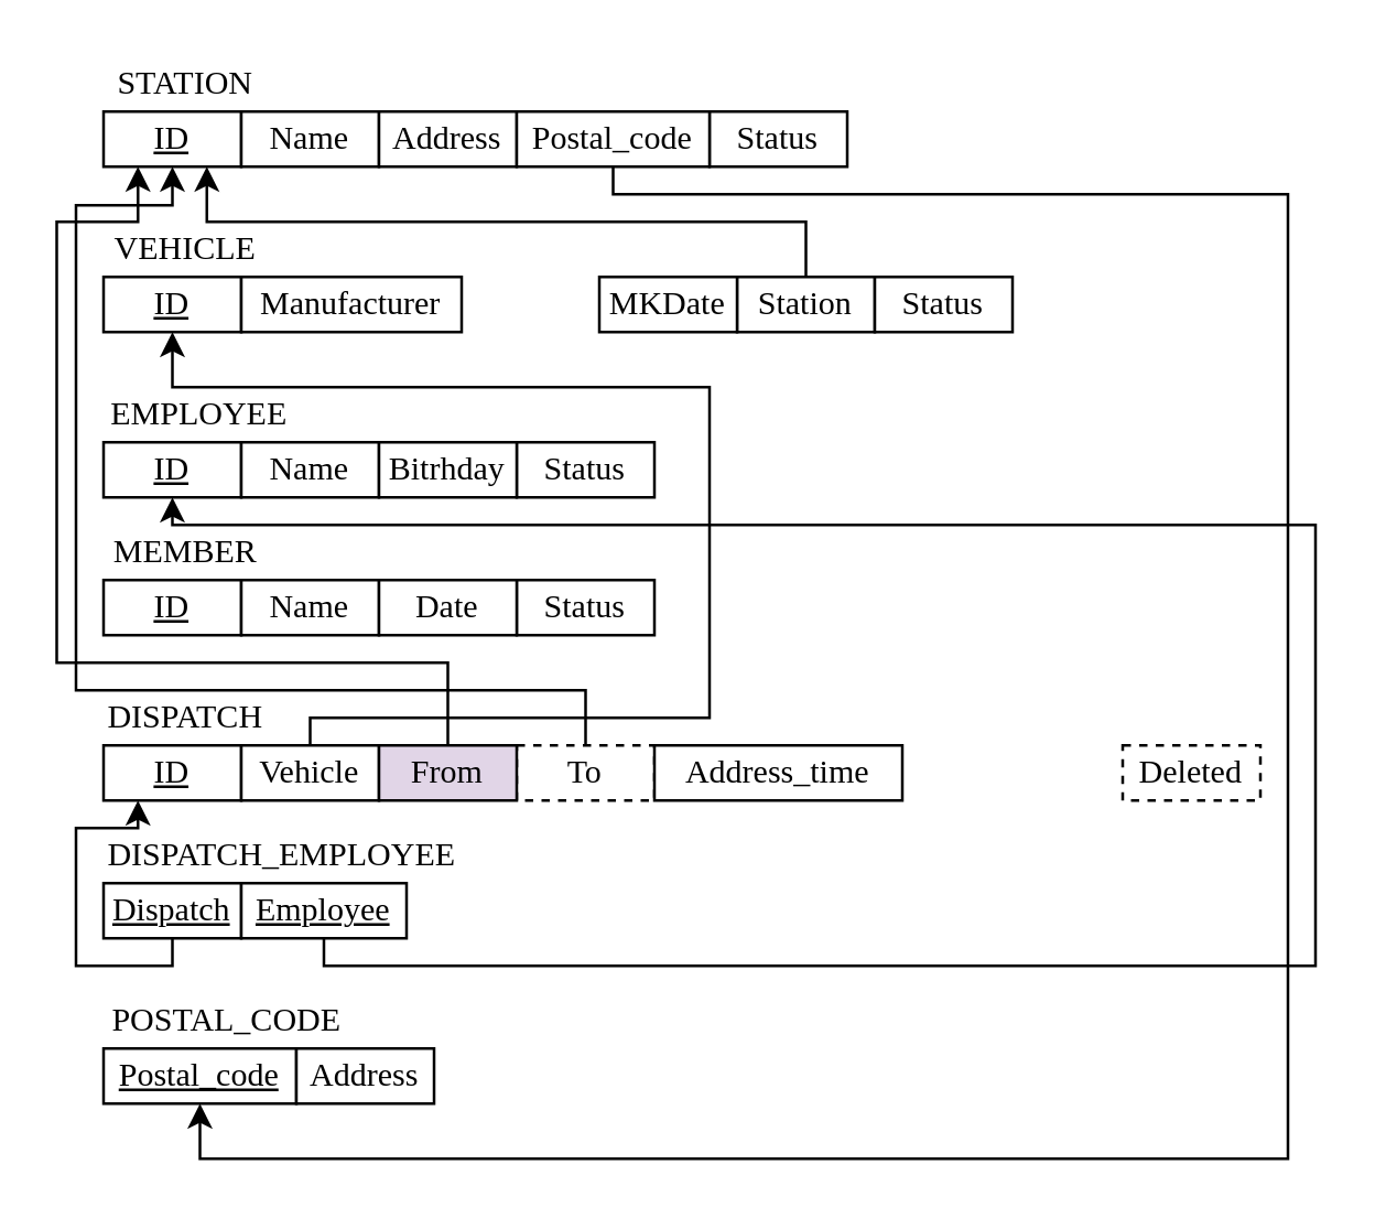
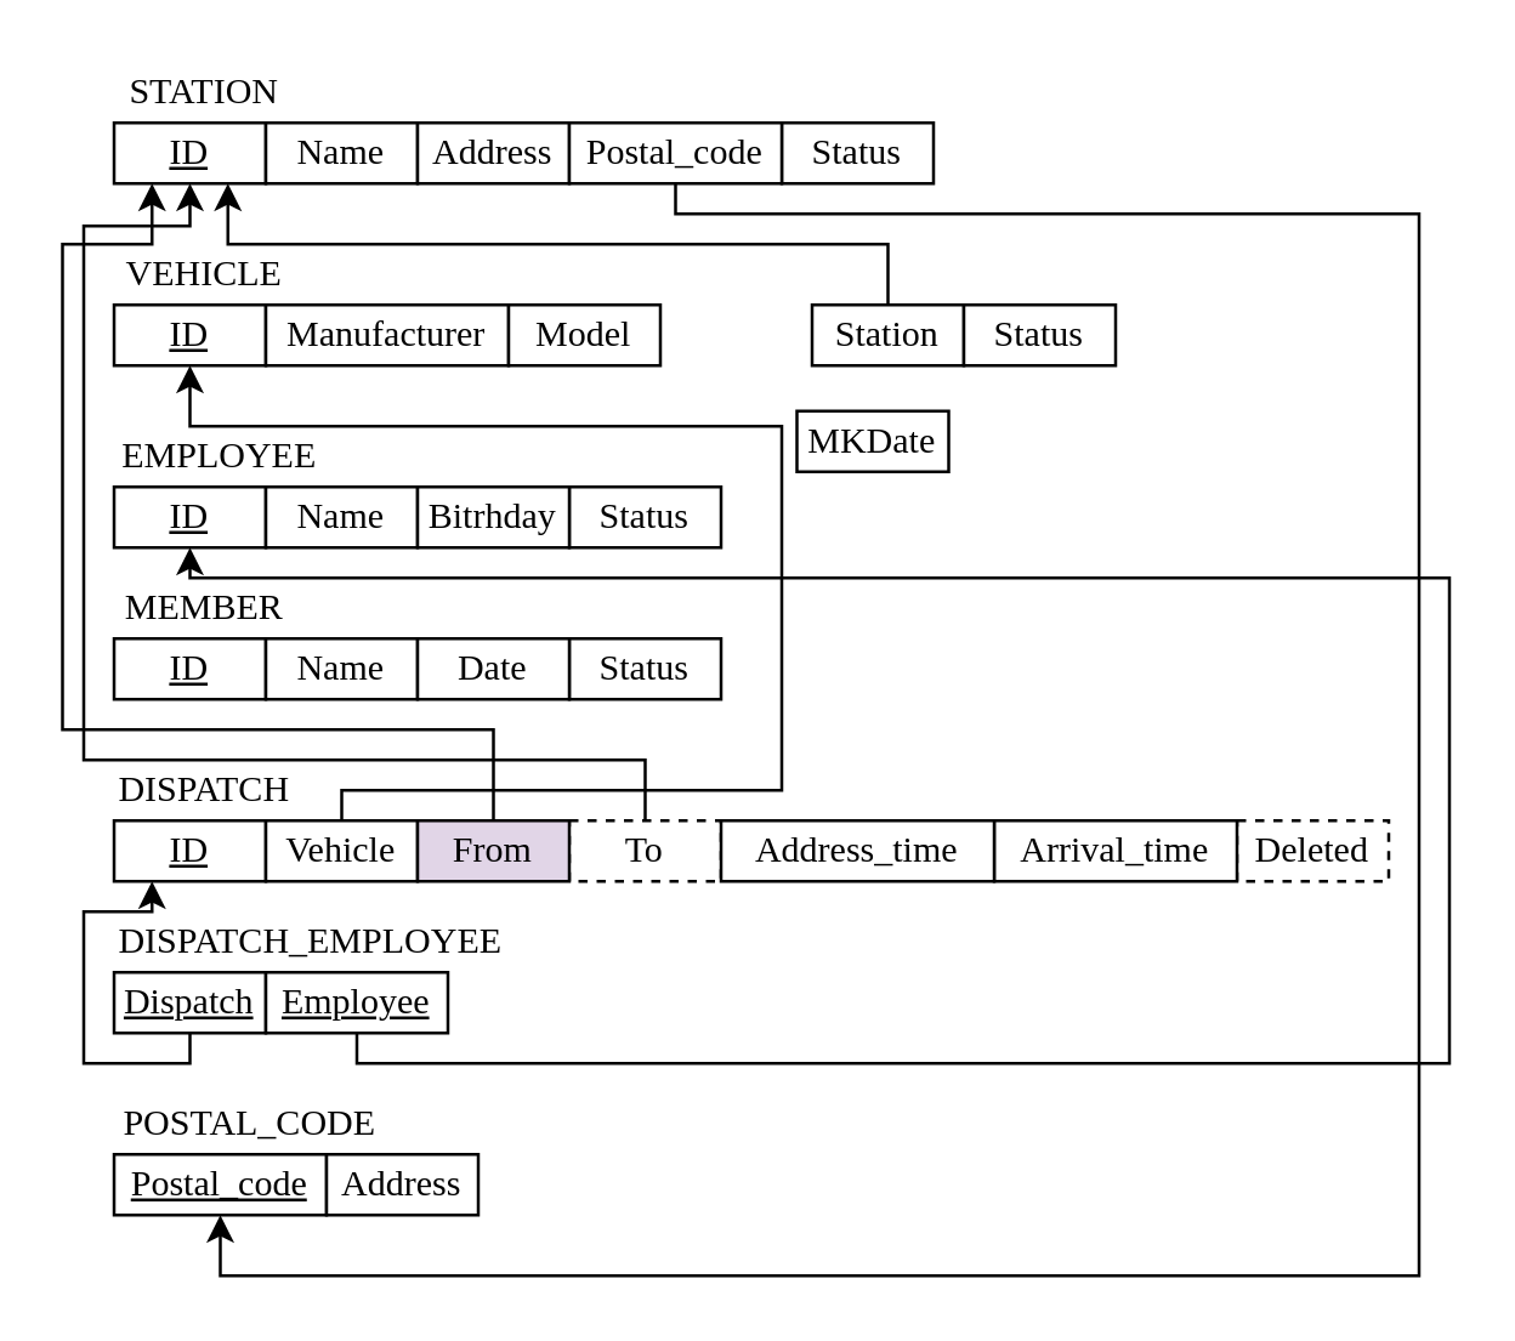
  <mxCell id="0" />
  <mxCell id="1" parent="0" />
  <mxCell id="2" value="&lt;font face=&quot;Times New Roman&quot;&gt;&lt;u&gt;ID&lt;/u&gt;&lt;/font&gt;" style="rounded=0;whiteSpace=wrap;html=1;" parent="1" vertex="1"><mxGeometry x="37" y="40" width="50" height="20" as="geometry" /></mxCell>
  <mxCell id="3" value="&lt;font face=&quot;Times New Roman&quot;&gt;Name&lt;/font&gt;" style="rounded=0;whiteSpace=wrap;html=1;" parent="1" vertex="1"><mxGeometry x="87" y="40" width="50" height="20" as="geometry" /></mxCell>
  <mxCell id="4" value="&lt;font face=&quot;Times New Roman&quot;&gt;Address&lt;/font&gt;" style="rounded=0;whiteSpace=wrap;html=1;" parent="1" vertex="1"><mxGeometry x="137" y="40" width="50" height="20" as="geometry" /></mxCell>
  <mxCell id="5" value="&lt;font face=&quot;Times New Roman&quot;&gt;STATION&lt;/font&gt;" style="text;html=1;align=center;verticalAlign=middle;whiteSpace=wrap;rounded=0;" parent="1" vertex="1"><mxGeometry x="37" y="20" width="60" height="20" as="geometry" /></mxCell>
  <mxCell id="6" value="&lt;font face=&quot;Times New Roman&quot;&gt;Status&lt;/font&gt;" style="rounded=0;whiteSpace=wrap;html=1;" parent="1" vertex="1"><mxGeometry x="257" y="40" width="50" height="20" as="geometry" /></mxCell>
  <mxCell id="7" value="&lt;font face=&quot;Times New Roman&quot;&gt;&lt;u&gt;ID&lt;/u&gt;&lt;/font&gt;" style="rounded=0;whiteSpace=wrap;html=1;" vertex="1" parent="1"><mxGeometry x="37" y="100" width="50" height="20" as="geometry" /></mxCell>
  <mxCell id="8" value="&lt;font face=&quot;Times New Roman&quot;&gt;Manufacturer&lt;/font&gt;" style="rounded=0;whiteSpace=wrap;html=1;" vertex="1" parent="1"><mxGeometry x="87" y="100" width="80" height="20" as="geometry" /></mxCell>
+ <mxCell id="9" value="&lt;font face=&quot;Times New Roman&quot;&gt;Model&lt;/font&gt;" style="rounded=0;whiteSpace=wrap;html=1;" vertex="1" parent="1"><mxGeometry x="167" y="100" width="50" height="20" as="geometry" /></mxCell>
  <mxCell id="10" value="&lt;font face=&quot;Times New Roman&quot;&gt;VEHICLE&lt;/font&gt;" style="text;html=1;align=center;verticalAlign=middle;whiteSpace=wrap;rounded=0;" vertex="1" parent="1"><mxGeometry x="37" y="80" width="60" height="20" as="geometry" /></mxCell>
  <mxCell id="11" value="&lt;font face=&quot;Times New Roman&quot;&gt;Deleted&lt;/font&gt;" style="rounded=0;whiteSpace=wrap;html=1;dashed=1;" vertex="1" parent="1"><mxGeometry x="407" y="270" width="50" height="20" as="geometry" /></mxCell>
  <mxCell id="12" style="edgeStyle=orthogonalEdgeStyle;rounded=0;orthogonalLoop=1;jettySize=auto;html=1;exitX=0.5;exitY=0;exitDx=0;exitDy=0;entryX=0.75;entryY=1;entryDx=0;entryDy=0;" edge="1" parent="1" source="13" target="2"><mxGeometry relative="1" as="geometry" /></mxCell>
  <mxCell id="13" value="&lt;font face=&quot;Times New Roman&quot;&gt;Station&lt;/font&gt;" style="rounded=0;whiteSpace=wrap;html=1;" vertex="1" parent="1"><mxGeometry x="267" y="100" width="50" height="20" as="geometry" /></mxCell>
  <mxCell id="14" value="&lt;font face=&quot;Times New Roman&quot;&gt;Status&lt;/font&gt;" style="rounded=0;whiteSpace=wrap;html=1;" vertex="1" parent="1"><mxGeometry x="317" y="100" width="50" height="20" as="geometry" /></mxCell>
- <mxCell id="15" value="&lt;font face=&quot;Times New Roman&quot;&gt;MKDate&lt;/font&gt;" style="rounded=0;whiteSpace=wrap;html=1;" vertex="1" parent="1"><mxGeometry x="217" y="100" width="50" height="20" as="geometry" /></mxCell>
+ <mxCell id="15" value="&lt;font face=&quot;Times New Roman&quot;&gt;MKDate&lt;/font&gt;" style="rounded=0;whiteSpace=wrap;html=1;" vertex="1" parent="1"><mxGeometry x="262" y="135" width="50" height="20" as="geometry" /></mxCell>
  <mxCell id="16" value="&lt;font face=&quot;Times New Roman&quot;&gt;&lt;u&gt;ID&lt;/u&gt;&lt;/font&gt;" style="rounded=0;whiteSpace=wrap;html=1;" vertex="1" parent="1"><mxGeometry x="37" y="160" width="50" height="20" as="geometry" /></mxCell>
  <mxCell id="17" value="&lt;font face=&quot;Times New Roman&quot;&gt;Name&lt;/font&gt;" style="rounded=0;whiteSpace=wrap;html=1;" vertex="1" parent="1"><mxGeometry x="87" y="160" width="50" height="20" as="geometry" /></mxCell>
  <mxCell id="18" value="&lt;font face=&quot;Times New Roman&quot;&gt;EMPLOYEE&lt;/font&gt;" style="text;html=1;align=center;verticalAlign=middle;whiteSpace=wrap;rounded=0;" vertex="1" parent="1"><mxGeometry x="37" y="140" width="70" height="20" as="geometry" /></mxCell>
  <mxCell id="19" value="&lt;font face=&quot;Times New Roman&quot;&gt;Status&lt;/font&gt;" style="rounded=0;whiteSpace=wrap;html=1;" vertex="1" parent="1"><mxGeometry x="187" y="160" width="50" height="20" as="geometry" /></mxCell>
  <mxCell id="20" value="&lt;font face=&quot;Times New Roman&quot;&gt;Bitrhday&lt;/font&gt;" style="rounded=0;whiteSpace=wrap;html=1;" vertex="1" parent="1"><mxGeometry x="137" y="160" width="50" height="20" as="geometry" /></mxCell>
  <mxCell id="21" value="&lt;font face=&quot;Times New Roman&quot;&gt;&lt;u&gt;ID&lt;/u&gt;&lt;/font&gt;" style="rounded=0;whiteSpace=wrap;html=1;" vertex="1" parent="1"><mxGeometry x="37" y="210" width="50" height="20" as="geometry" /></mxCell>
  <mxCell id="22" value="&lt;font face=&quot;Times New Roman&quot;&gt;Name&lt;/font&gt;" style="rounded=0;whiteSpace=wrap;html=1;" vertex="1" parent="1"><mxGeometry x="87" y="210" width="50" height="20" as="geometry" /></mxCell>
  <mxCell id="23" value="&lt;font face=&quot;Times New Roman&quot;&gt;MEMBER&lt;/font&gt;" style="text;html=1;align=center;verticalAlign=middle;whiteSpace=wrap;rounded=0;" vertex="1" parent="1"><mxGeometry x="37" y="190" width="60" height="20" as="geometry" /></mxCell>
  <mxCell id="24" value="&lt;font face=&quot;Times New Roman&quot;&gt;Status&lt;/font&gt;" style="rounded=0;whiteSpace=wrap;html=1;" vertex="1" parent="1"><mxGeometry x="187" y="210" width="50" height="20" as="geometry" /></mxCell>
  <mxCell id="25" value="&lt;font face=&quot;Times New Roman&quot;&gt;Date&lt;/font&gt;" style="rounded=0;whiteSpace=wrap;html=1;" vertex="1" parent="1"><mxGeometry x="137" y="210" width="50" height="20" as="geometry" /></mxCell>
  <mxCell id="26" value="&lt;font face=&quot;Times New Roman&quot;&gt;&lt;u&gt;ID&lt;/u&gt;&lt;/font&gt;" style="rounded=0;whiteSpace=wrap;html=1;" vertex="1" parent="1"><mxGeometry x="37" y="270" width="50" height="20" as="geometry" /></mxCell>
  <mxCell id="27" style="edgeStyle=orthogonalEdgeStyle;rounded=0;orthogonalLoop=1;jettySize=auto;html=1;exitX=0.5;exitY=0;exitDx=0;exitDy=0;entryX=0.5;entryY=1;entryDx=0;entryDy=0;" edge="1" parent="1" source="28" target="7"><mxGeometry relative="1" as="geometry"><Array as="points"><mxPoint x="112" y="260" /><mxPoint x="257" y="260" /><mxPoint x="257" y="140" /><mxPoint x="62" y="140" /></Array></mxGeometry></mxCell>
  <mxCell id="28" value="&lt;font face=&quot;Times New Roman&quot;&gt;Vehicle&lt;/font&gt;" style="rounded=0;whiteSpace=wrap;html=1;" vertex="1" parent="1"><mxGeometry x="87" y="270" width="50" height="20" as="geometry" /></mxCell>
  <mxCell id="29" value="&lt;font face=&quot;Times New Roman&quot;&gt;DISPATCH&lt;/font&gt;" style="text;html=1;align=center;verticalAlign=middle;whiteSpace=wrap;rounded=0;" vertex="1" parent="1"><mxGeometry x="37" y="250" width="60" height="20" as="geometry" /></mxCell>
  <mxCell id="30" style="edgeStyle=orthogonalEdgeStyle;rounded=0;orthogonalLoop=1;jettySize=auto;html=1;exitX=0.5;exitY=0;exitDx=0;exitDy=0;entryX=0.5;entryY=1;entryDx=0;entryDy=0;" edge="1" parent="1" source="31" target="2"><mxGeometry relative="1" as="geometry"><Array as="points"><mxPoint x="212" y="250" /><mxPoint x="27" y="250" /><mxPoint x="27" y="74" /><mxPoint x="62" y="74" /></Array></mxGeometry></mxCell>
  <mxCell id="31" value="&lt;font face=&quot;Times New Roman&quot;&gt;To&lt;/font&gt;" style="rounded=0;whiteSpace=wrap;html=1;dashed=1;" vertex="1" parent="1"><mxGeometry x="187" y="270" width="50" height="20" as="geometry" /></mxCell>
  <mxCell id="32" style="edgeStyle=orthogonalEdgeStyle;rounded=0;orthogonalLoop=1;jettySize=auto;html=1;exitX=0.5;exitY=0;exitDx=0;exitDy=0;entryX=0.25;entryY=1;entryDx=0;entryDy=0;" edge="1" parent="1" source="33" target="2"><mxGeometry relative="1" as="geometry"><Array as="points"><mxPoint x="162" y="240" /><mxPoint x="20" y="240" /><mxPoint x="20" y="80" /><mxPoint x="50" y="80" /></Array></mxGeometry></mxCell>
  <mxCell id="33" value="&lt;font face=&quot;Times New Roman&quot;&gt;From&lt;/font&gt;" style="rounded=0;whiteSpace=wrap;html=1;fillColor=#e1d5e7;" vertex="1" parent="1"><mxGeometry x="137" y="270" width="50" height="20" as="geometry" /></mxCell>
+ <mxCell id="34" value="&lt;font face=&quot;Times New Roman&quot;&gt;Arrival_time&lt;/font&gt;" style="rounded=0;whiteSpace=wrap;html=1;" vertex="1" parent="1"><mxGeometry x="327" y="270" width="80" height="20" as="geometry" /></mxCell>
  <mxCell id="35" value="&lt;font face=&quot;Times New Roman&quot;&gt;Address_time&lt;/font&gt;" style="rounded=0;whiteSpace=wrap;html=1;" vertex="1" parent="1"><mxGeometry x="237" y="270" width="90" height="20" as="geometry" /></mxCell>
  <mxCell id="36" style="edgeStyle=orthogonalEdgeStyle;rounded=0;orthogonalLoop=1;jettySize=auto;html=1;exitX=0.5;exitY=1;exitDx=0;exitDy=0;entryX=0.25;entryY=1;entryDx=0;entryDy=0;" edge="1" parent="1" source="37" target="26"><mxGeometry relative="1" as="geometry"><Array as="points"><mxPoint x="62" y="350" /><mxPoint x="27" y="350" /><mxPoint x="27" y="300" /><mxPoint x="50" y="300" /></Array></mxGeometry></mxCell>
  <mxCell id="37" value="&lt;font face=&quot;Times New Roman&quot;&gt;&lt;u&gt;Dispatch&lt;/u&gt;&lt;/font&gt;" style="rounded=0;whiteSpace=wrap;html=1;" vertex="1" parent="1"><mxGeometry x="37" y="320" width="50" height="20" as="geometry" /></mxCell>
  <mxCell id="38" style="edgeStyle=orthogonalEdgeStyle;rounded=0;orthogonalLoop=1;jettySize=auto;html=1;exitX=0.5;exitY=1;exitDx=0;exitDy=0;entryX=0.5;entryY=1;entryDx=0;entryDy=0;" edge="1" parent="1" source="39" target="16"><mxGeometry relative="1" as="geometry"><Array as="points"><mxPoint x="117" y="350" /><mxPoint x="477" y="350" /><mxPoint x="477" y="190" /><mxPoint x="62" y="190" /></Array></mxGeometry></mxCell>
  <mxCell id="39" value="&lt;font face=&quot;Times New Roman&quot;&gt;&lt;u&gt;Employee&lt;/u&gt;&lt;/font&gt;" style="rounded=0;whiteSpace=wrap;html=1;" vertex="1" parent="1"><mxGeometry x="87" y="320" width="60" height="20" as="geometry" /></mxCell>
  <mxCell id="40" value="&lt;font face=&quot;Times New Roman&quot;&gt;DISPATCH_EMPLOYEE&lt;/font&gt;" style="text;html=1;align=center;verticalAlign=middle;whiteSpace=wrap;rounded=0;" vertex="1" parent="1"><mxGeometry x="37" y="300" width="130" height="20" as="geometry" /></mxCell>
  <mxCell id="41" value="&lt;font face=&quot;Times New Roman&quot;&gt;&lt;u&gt;Postal_code&lt;/u&gt;&lt;/font&gt;" style="rounded=0;whiteSpace=wrap;html=1;" vertex="1" parent="1"><mxGeometry x="37" y="380" width="70" height="20" as="geometry" /></mxCell>
  <mxCell id="42" value="&lt;font face=&quot;Times New Roman&quot;&gt;Address&lt;/font&gt;" style="rounded=0;whiteSpace=wrap;html=1;" vertex="1" parent="1"><mxGeometry x="107" y="380" width="50" height="20" as="geometry" /></mxCell>
  <mxCell id="43" value="&lt;font face=&quot;Times New Roman&quot;&gt;POSTAL_CODE&lt;/font&gt;" style="text;html=1;align=center;verticalAlign=middle;whiteSpace=wrap;rounded=0;" vertex="1" parent="1"><mxGeometry x="37" y="360" width="90" height="20" as="geometry" /></mxCell>
  <mxCell id="44" style="edgeStyle=orthogonalEdgeStyle;rounded=0;orthogonalLoop=1;jettySize=auto;html=1;exitX=0.5;exitY=1;exitDx=0;exitDy=0;entryX=0.5;entryY=1;entryDx=0;entryDy=0;" edge="1" parent="1" source="45" target="41"><mxGeometry relative="1" as="geometry"><Array as="points"><mxPoint x="222" y="70" /><mxPoint x="467" y="70" /><mxPoint x="467" y="420" /><mxPoint x="72" y="420" /></Array></mxGeometry></mxCell>
  <mxCell id="45" value="&lt;font face=&quot;Times New Roman&quot;&gt;Postal_code&lt;/font&gt;" style="rounded=0;whiteSpace=wrap;html=1;" vertex="1" parent="1"><mxGeometry x="187" y="40" width="70" height="20" as="geometry" /></mxCell>
